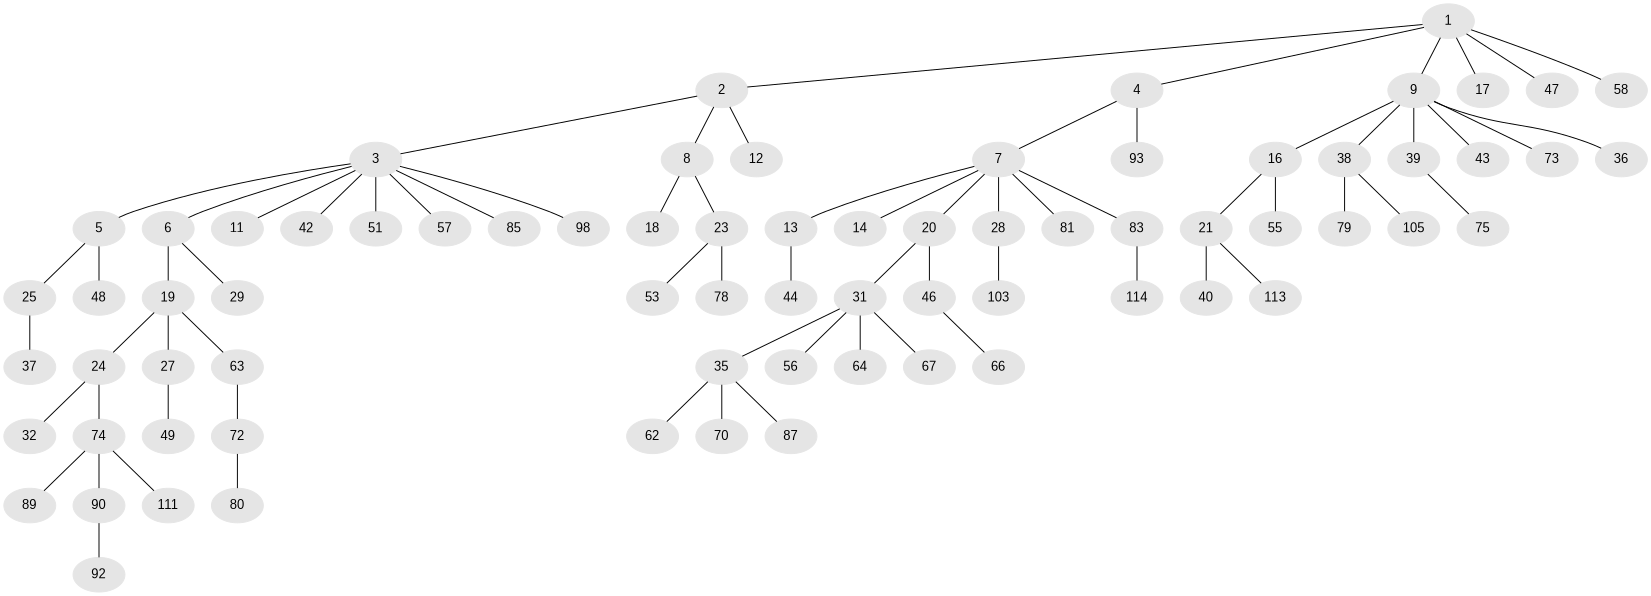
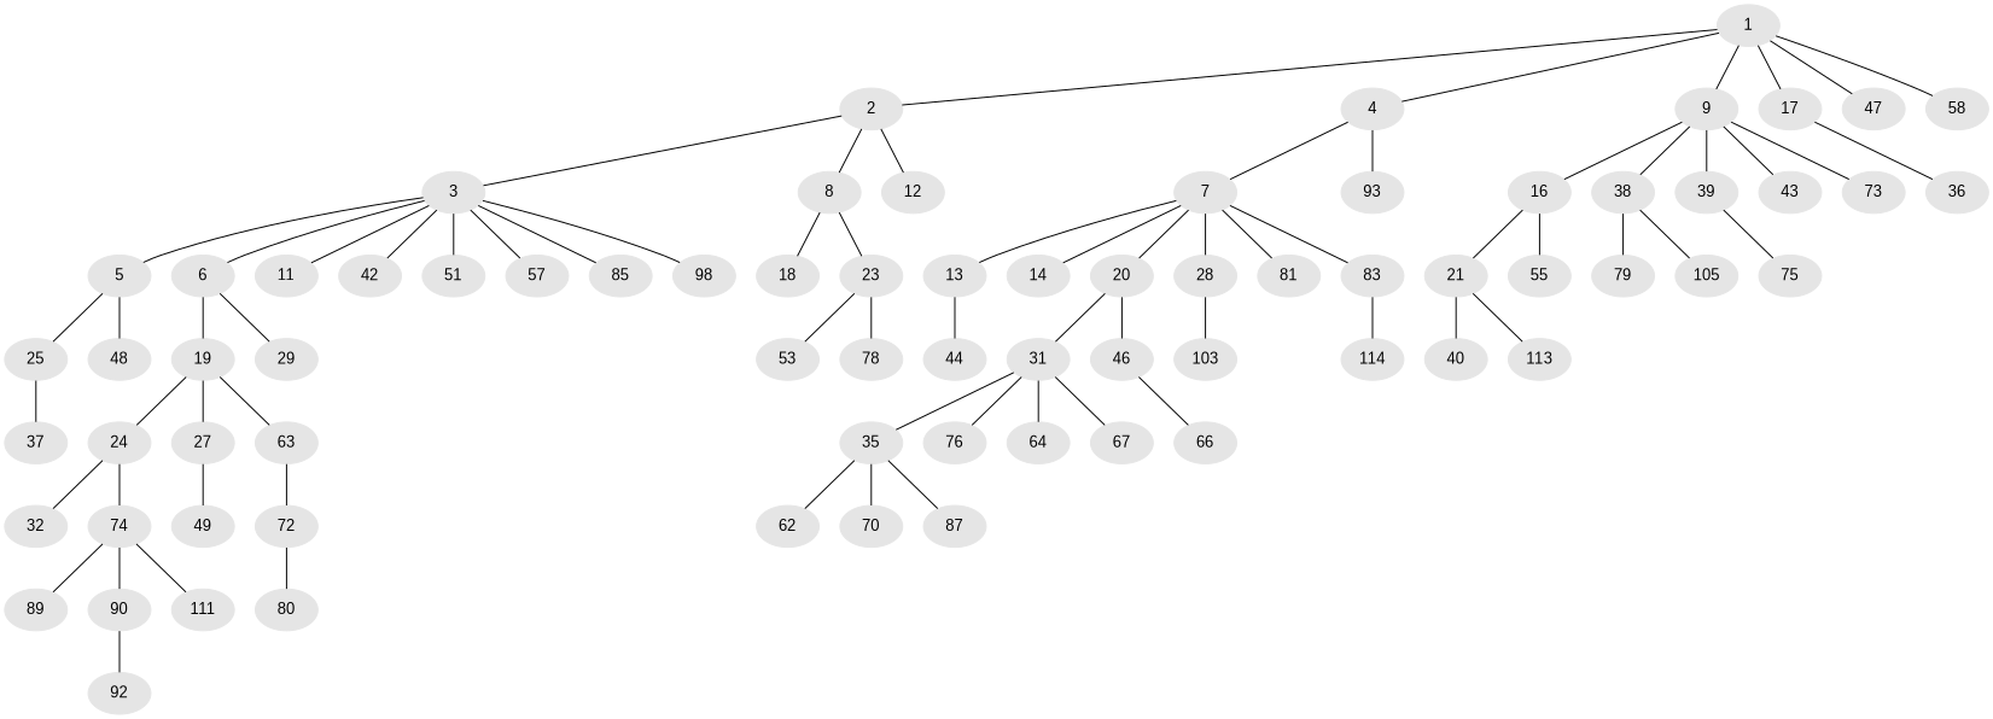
  graph {
    fontname="Liberation Sans"
    node [color=gray90 fontname="Liberation Sans" style=filled]
    edge [fontname="Liberation Sans"]
    1 [super="+41"]
    2 [super="+68"]
    4
    9 [super="+15"]
    17 [super="+22"]
    47 [super="+82"]
    58
    3 [super="+10"]
    8
    12
    7 [super="+112"]
    93
    16 [super="+108"]
    n14 [label=38]
    39 [super="+97"]
    43 [super="+50"]
    73
    36 [super="+61"]
    5
    6 [super="+99"]
    11
    42
    51 [super="+107"]
    57
    85
    98 [super="+104"]
    18
    23 [super="+52"]
    25 [super="+30"]
    48 [super="+91"]
    19 [super="+34"]
    29
    13
    14 [super="+110"]
    20 [super="+26"]
    28 [super="+59"]
    81
    83 [super="+88"]
    37
    24
    27 [super="+94"]
    63
    44 [super="+65"]
    31 [super="+38"]
    46 [super="+54"]
    103
    114
    53
    78 [super="+106"]
    21 [super="+95"]
    55 [super="+86"]
    79 [super="+100"]
    105 [super="+109"]
    75
    40 [super="+96"]
    113
    32
    74 [super="+84"]
    49
    72 [super="+102"]
    35 [super="+60"]
-   56
+   56 [label=76]
    64 [super="+71"]
    67
    66
    62 [super="+77"]
    70
    87
    89 [super="+101"]
    90
    111
    80
    92
    1 -- 2
    1 -- 4
    1 -- 9
    1 -- 17
    1 -- 47
    1 -- 58
    2 -- 3
    2 -- 8
    2 -- 12
    4 -- 7
    4 -- 93
    9 -- 16
    9 -- n14
    9 -- 39
    9 -- 43
    9 -- 73
-   9 -- 36
+   17 -- 36
    3 -- 5
    3 -- 6
    3 -- 11
    3 -- 42
    3 -- 51
    3 -- 57
    3 -- 85
    3 -- 98
    8 -- 18
    8 -- 23
    7 -- 13
    7 -- 14
    7 -- 20
    7 -- 28
    7 -- 81
    7 -- 83
    16 -- 21
    16 -- 55
    n14 -- 79
    n14 -- 105
    39 -- 75
    5 -- 25
    5 -- 48
    6 -- 19
    6 -- 29
    23 -- 53
    23 -- 78
    25 -- 37
    19 -- 24
    19 -- 27
    19 -- 63
    13 -- 44
    20 -- 31
    20 -- 46
    28 -- 103
    83 -- 114
    24 -- 32
    24 -- 74
    27 -- 49
    63 -- 72
    31 -- 35
    31 -- 56
    31 -- 64
    31 -- 67
    46 -- 66
    21 -- 40
    21 -- 113
    74 -- 89
    74 -- 90
    74 -- 111
    72 -- 80
    35 -- 62
    35 -- 70
    35 -- 87
    90 -- 92
  }
